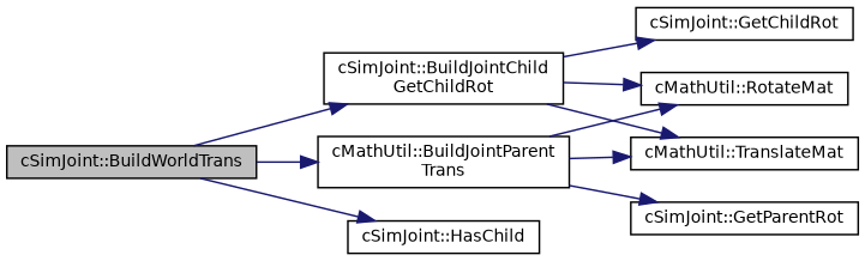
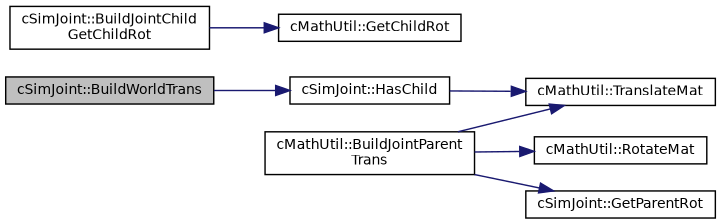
  digraph {
    rankdir=LR
    node [color=black fillcolor=white fontname=Helvetica fontsize=10 shape=record style=filled]
    edge [color=midnightblue fontname=Helvetica fontsize=10 labelfontname=Helvetica labelfontsize=10 style=solid]
    n1 [fillcolor=grey75 fontcolor=black height=0.2 label="cSimJoint::BuildWorldTrans" width=0.4]
    n2 [height=0.2 label="cSimJoint::BuildJointChild\lGetChildRot" width=0.4]
    n3 [height=0.2 label="cMathUtil::BuildJointParent\lTrans" width=0.4]
    n4 [height=0.2 label="cSimJoint::HasChild" width=0.4]
-   n5 [height=0.2 label="cSimJoint::GetChildRot" width=0.4]
+   n5 [height=0.2 label="cMathUtil::GetChildRot" width=0.4]
    n6 [height=0.2 label="cMathUtil::RotateMat" width=0.4]
    n7 [height=0.2 label="cMathUtil::TranslateMat" width=0.4]
    n8 [height=0.2 label="cSimJoint::GetParentRot" width=0.4]
-   n1 -> n2
-   n1 -> n3
    n1 -> n4
    n2 -> n5
-   n2 -> n6
-   n2 -> n7
+   n4 -> n7
    n3 -> n6
    n3 -> n7
    n3 -> n8
  }
